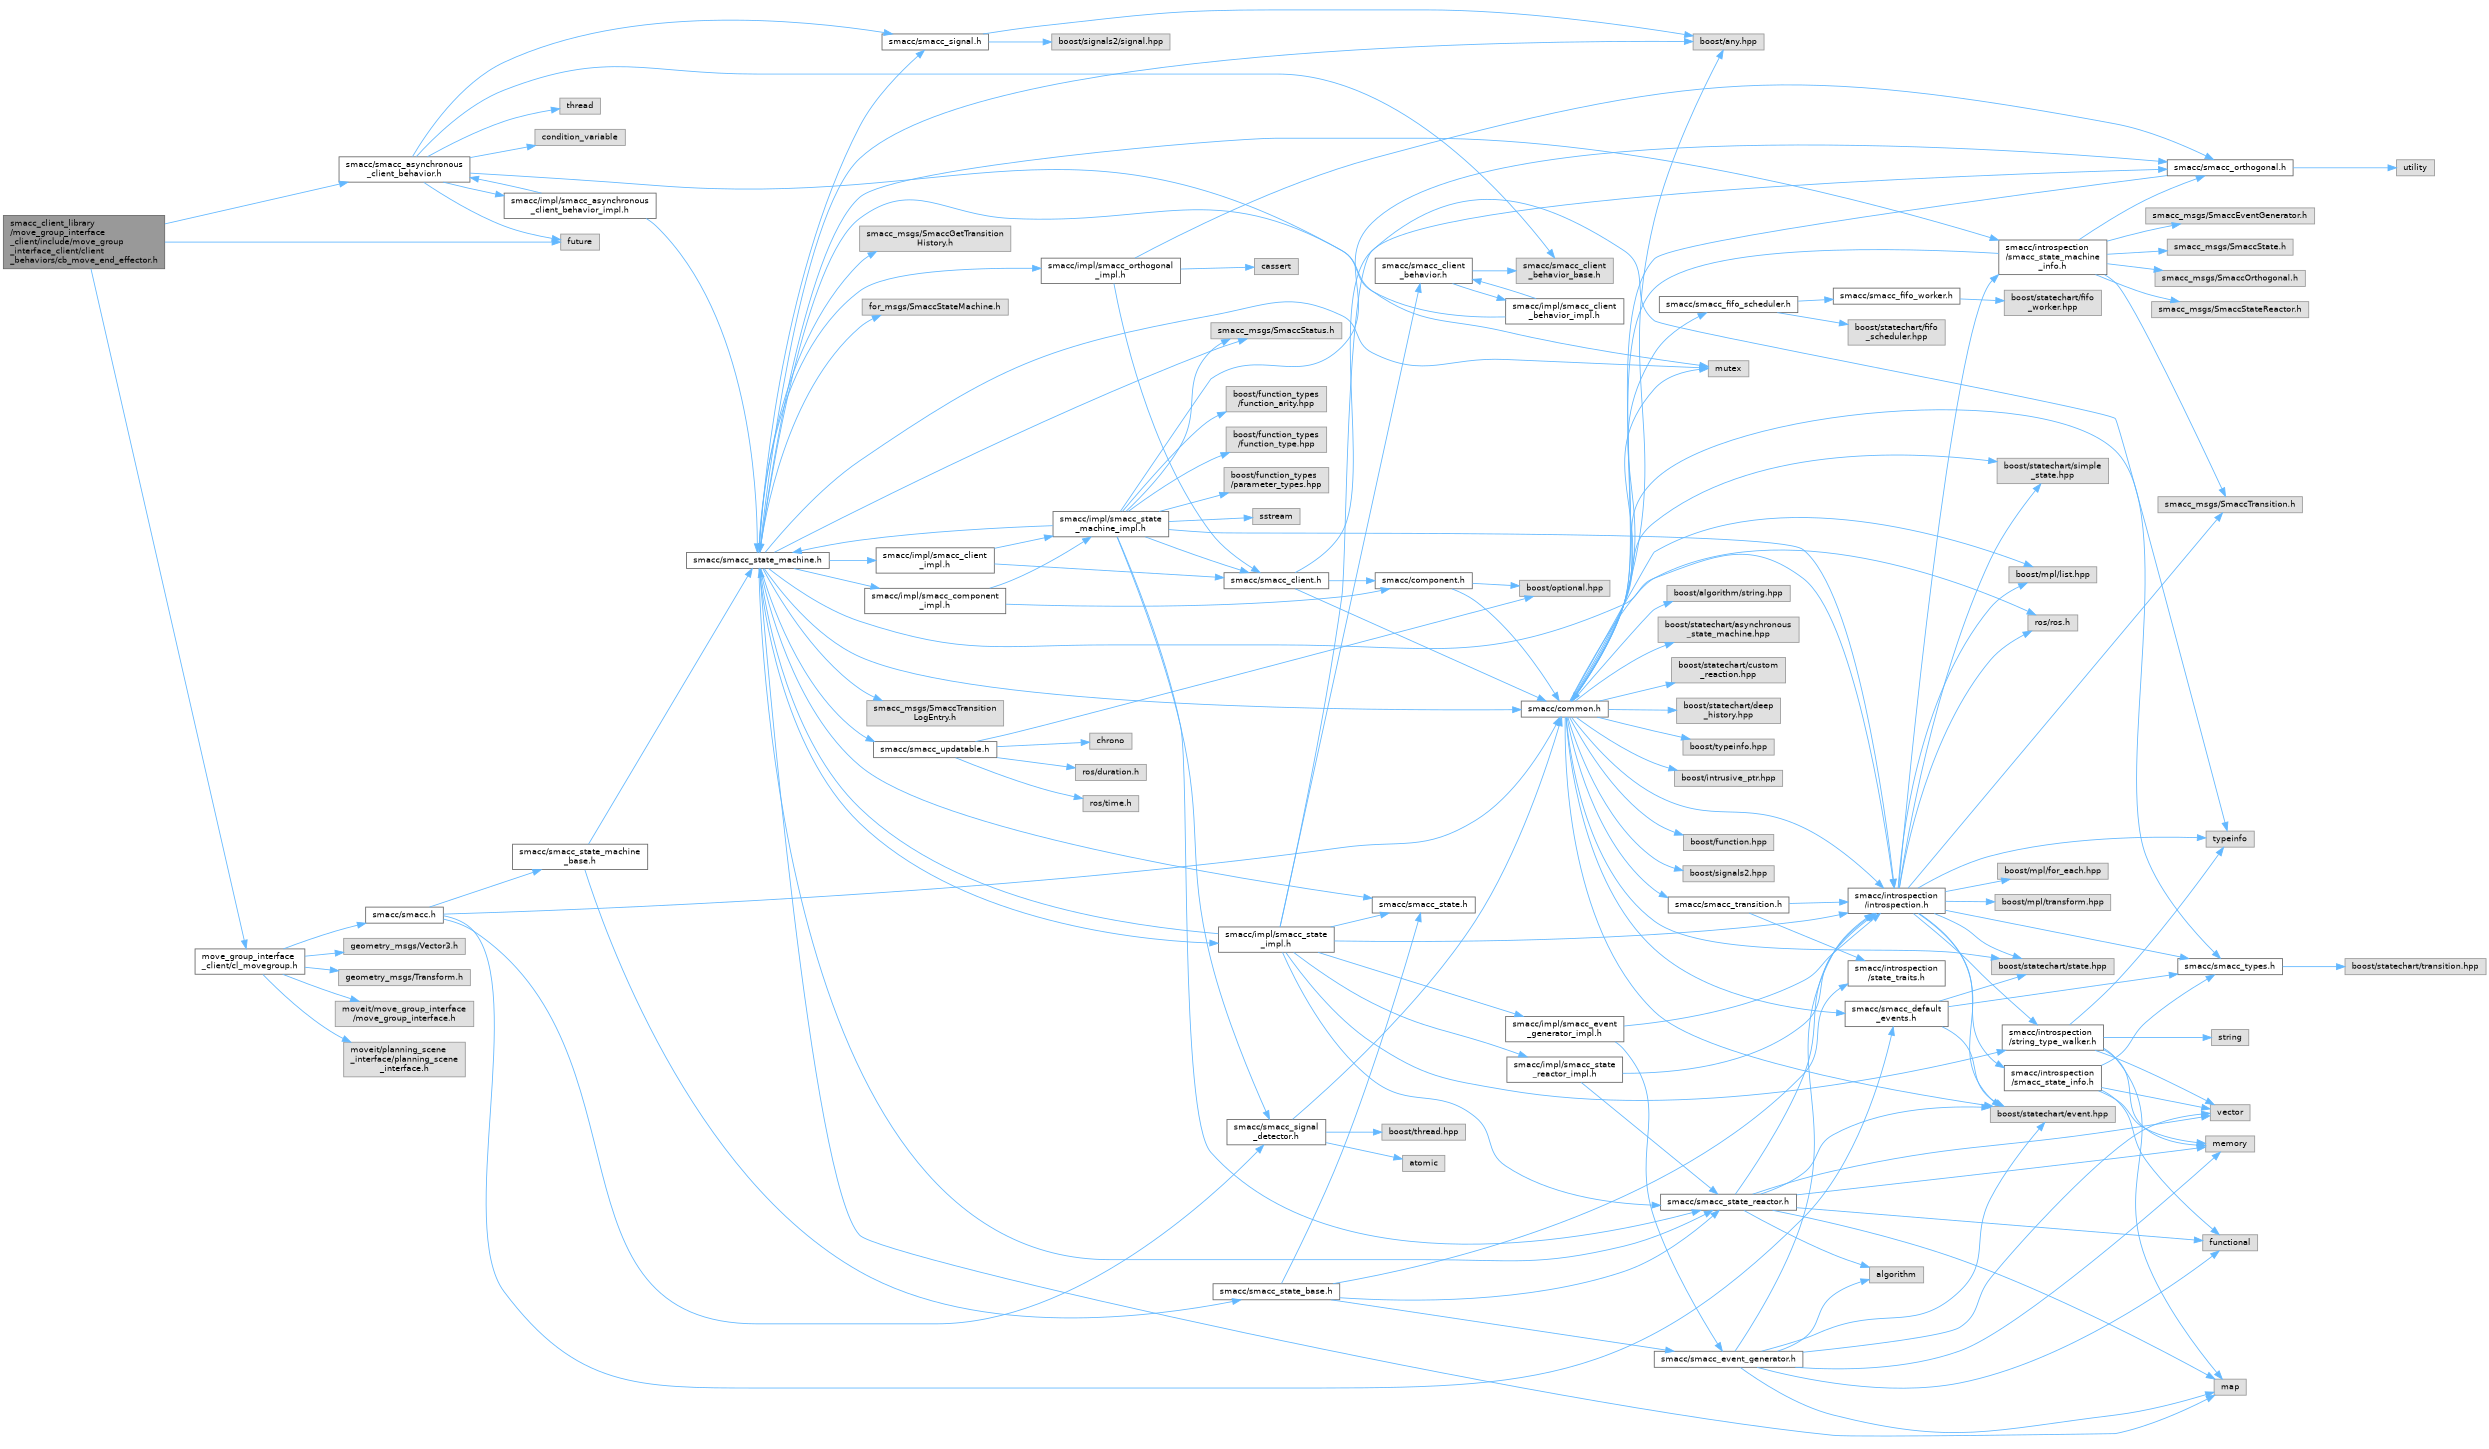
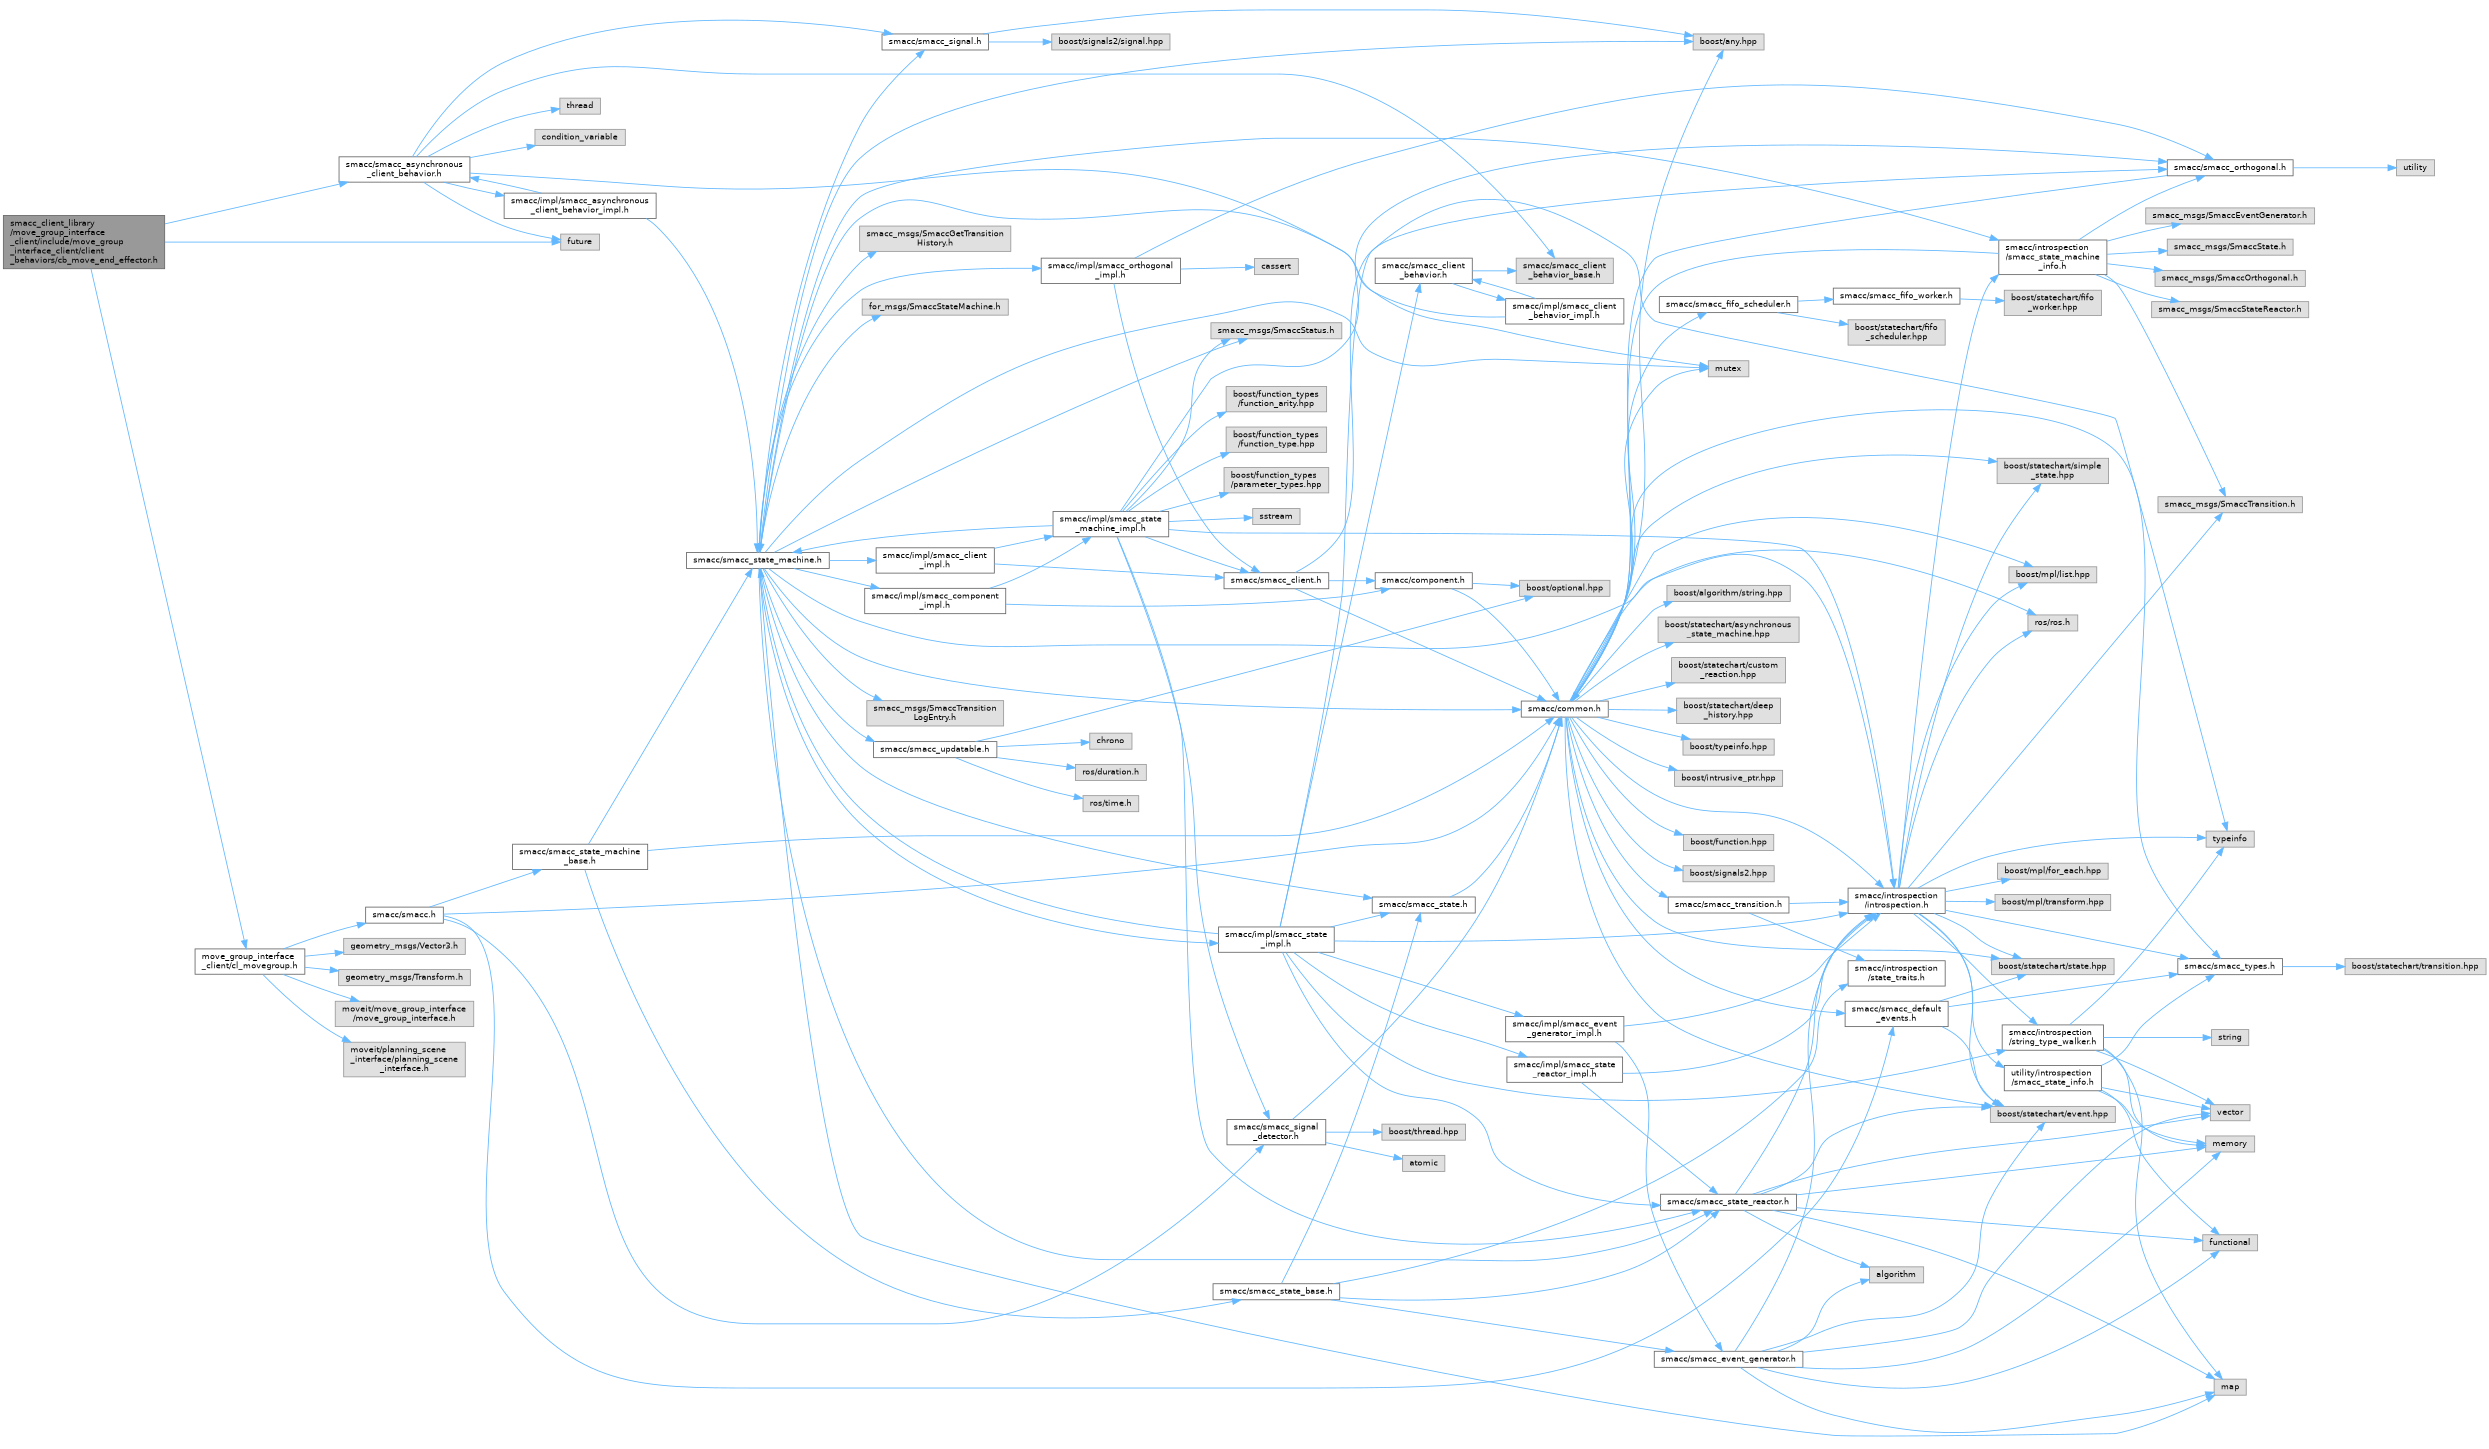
  digraph {
    rankdir=LR
    node [color=grey60 fillcolor="#E0E0E0" fontname=Helvetica fontsize=10 shape=box style=filled]
    edge [color=steelblue1 fontname=Helvetica fontsize=10 labelfontname=Helvetica labelfontsize=10 style=solid]
    n1 [color=gray40 fillcolor=grey60 fontcolor=black height=0.2 label="smacc_client_library\l/move_group_interface\l_client/include/move_group\l_interface_client/client\l_behaviors/cb_move_end_effector.h" width=0.4]
    n2 [color=grey40 fillcolor=white height=0.2 label="move_group_interface\l_client/cl_movegroup.h" width=0.4]
    n3 [color=grey40 fillcolor=white height=0.2 label="smacc/smacc_asynchronous\l_client_behavior.h" width=0.4]
    n4 [height=0.2 label=future width=0.4]
    n5 [color=grey40 fillcolor=white height=0.2 label="smacc/smacc.h" width=0.4]
    n6 [height=0.2 label="moveit/move_group_interface\l/move_group_interface.h" width=0.4]
    n7 [height=0.2 label="moveit/planning_scene\l_interface/planning_scene\l_interface.h" width=0.4]
    n8 [height=0.2 label="geometry_msgs/Vector3.h" width=0.4]
    n9 [height=0.2 label="geometry_msgs/Transform.h" width=0.4]
    n10 [height=0.2 label=mutex width=0.4]
    n11 [color=grey40 fillcolor=white height=0.2 label="smacc/smacc_signal.h" width=0.4]
    n12 [height=0.2 label="smacc/smacc_client\l_behavior_base.h" width=0.4]
    n13 [height=0.2 label=thread width=0.4]
    n14 [height=0.2 label=condition_variable width=0.4]
    n15 [color=grey40 fillcolor=white height=0.2 label="smacc/impl/smacc_asynchronous\l_client_behavior_impl.h" width=0.4]
    n16 [color=grey40 fillcolor=white height=0.2 label="smacc/common.h" width=0.4]
    n17 [color=grey40 fillcolor=white height=0.2 label="smacc/smacc_default\l_events.h" width=0.4]
    n18 [color=grey40 fillcolor=white height=0.2 label="smacc/smacc_state_machine\l_base.h" width=0.4]
    n19 [color=grey40 fillcolor=white height=0.2 label="smacc/smacc_signal\l_detector.h" width=0.4]
    n20 [height=0.2 label="boost/statechart/state.hpp" width=0.4]
    n21 [height=0.2 label="boost/statechart/simple\l_state.hpp" width=0.4]
    n22 [height=0.2 label="boost/statechart/event.hpp" width=0.4]
    n23 [height=0.2 label="boost/statechart/asynchronous\l_state_machine.hpp" width=0.4]
    n24 [height=0.2 label="boost/statechart/custom\l_reaction.hpp" width=0.4]
    n25 [height=0.2 label="boost/statechart/deep\l_history.hpp" width=0.4]
    n26 [height=0.2 label="boost/typeinfo.hpp" width=0.4]
    n27 [height=0.2 label="boost/intrusive_ptr.hpp" width=0.4]
    n28 [height=0.2 label="boost/function.hpp" width=0.4]
    n29 [height=0.2 label="boost/signals2.hpp" width=0.4]
    n30 [height=0.2 label="boost/mpl/list.hpp" width=0.4]
    n31 [height=0.2 label="boost/any.hpp" width=0.4]
    n32 [height=0.2 label="boost/algorithm/string.hpp" width=0.4]
    n33 [height=0.2 label="ros/ros.h" width=0.4]
    n34 [color=grey40 fillcolor=white height=0.2 label="smacc/smacc_fifo_scheduler.h" width=0.4]
    n35 [color=grey40 fillcolor=white height=0.2 label="smacc/smacc_types.h" width=0.4]
    n36 [color=grey40 fillcolor=white height=0.2 label="smacc/introspection\l/introspection.h" width=0.4]
    n37 [color=grey40 fillcolor=white height=0.2 label="smacc/smacc_transition.h" width=0.4]
    n38 [color=grey40 fillcolor=white height=0.2 label="smacc/smacc_state_base.h" width=0.4]
    n39 [color=grey40 fillcolor=white height=0.2 label="smacc/smacc_state_machine.h" width=0.4]
    n40 [height=0.2 label="boost/thread.hpp" width=0.4]
    n41 [height=0.2 label=atomic width=0.4]
    n42 [height=0.2 label="boost/statechart/fifo\l_scheduler.hpp" width=0.4]
    n43 [color=grey40 fillcolor=white height=0.2 label="smacc/smacc_fifo_worker.h" width=0.4]
    n44 [height=0.2 label="boost/statechart/transition.hpp" width=0.4]
    n45 [height=0.2 label=typeinfo width=0.4]
    n46 [height=0.2 label="boost/mpl/for_each.hpp" width=0.4]
    n47 [height=0.2 label="boost/mpl/transform.hpp" width=0.4]
    n48 [color=grey40 fillcolor=white height=0.2 label="smacc/introspection\l/string_type_walker.h" width=0.4]
-   n49 [color=grey40 fillcolor=white height=0.2 label="smacc/introspection\l/smacc_state_info.h" width=0.4]
+   n49 [color=grey40 fillcolor=white height=0.2 label="utility/introspection\l/smacc_state_info.h" width=0.4]
    n50 [height=0.2 label="smacc_msgs/SmaccTransition.h" width=0.4]
    n51 [color=grey40 fillcolor=white height=0.2 label="smacc/introspection\l/smacc_state_machine\l_info.h" width=0.4]
    n52 [color=grey40 fillcolor=white height=0.2 label="smacc/introspection\l/state_traits.h" width=0.4]
    n53 [height=0.2 label="boost/statechart/fifo\l_worker.hpp" width=0.4]
    n54 [height=0.2 label=string width=0.4]
    n55 [height=0.2 label=memory width=0.4]
    n56 [height=0.2 label=vector width=0.4]
    n57 [height=0.2 label=map width=0.4]
    n58 [height=0.2 label=functional width=0.4]
    n59 [color=grey40 fillcolor=white height=0.2 label="smacc/smacc_orthogonal.h" width=0.4]
    n60 [height=0.2 label="smacc_msgs/SmaccState.h" width=0.4]
    n61 [height=0.2 label="smacc_msgs/SmaccOrthogonal.h" width=0.4]
    n62 [height=0.2 label="smacc_msgs/SmaccStateReactor.h" width=0.4]
    n63 [height=0.2 label="smacc_msgs/SmaccEventGenerator.h" width=0.4]
    n64 [height=0.2 label=utility width=0.4]
    n65 [color=grey40 fillcolor=white height=0.2 label="smacc/smacc_state.h" width=0.4]
    n66 [color=grey40 fillcolor=white height=0.2 label="smacc/smacc_state_reactor.h" width=0.4]
    n67 [color=grey40 fillcolor=white height=0.2 label="smacc/smacc_event_generator.h" width=0.4]
    n68 [color=grey40 fillcolor=white height=0.2 label="smacc/smacc_updatable.h" width=0.4]
    n69 [height=0.2 label="for_msgs/SmaccStateMachine.h" width=0.4]
    n70 [height=0.2 label="smacc_msgs/SmaccTransition\lLogEntry.h" width=0.4]
    n71 [height=0.2 label="smacc_msgs/SmaccStatus.h" width=0.4]
    n72 [height=0.2 label="smacc_msgs/SmaccGetTransition\lHistory.h" width=0.4]
    n73 [color=grey40 fillcolor=white height=0.2 label="smacc/impl/smacc_state\l_impl.h" width=0.4]
    n74 [color=grey40 fillcolor=white height=0.2 label="smacc/impl/smacc_client\l_impl.h" width=0.4]
    n75 [color=grey40 fillcolor=white height=0.2 label="smacc/impl/smacc_component\l_impl.h" width=0.4]
    n76 [color=grey40 fillcolor=white height=0.2 label="smacc/impl/smacc_orthogonal\l_impl.h" width=0.4]
    n77 [height=0.2 label=algorithm width=0.4]
    n78 [height=0.2 label=chrono width=0.4]
    n79 [height=0.2 label="boost/optional.hpp" width=0.4]
    n80 [height=0.2 label="ros/duration.h" width=0.4]
    n81 [height=0.2 label="ros/time.h" width=0.4]
    n82 [height=0.2 label="boost/signals2/signal.hpp" width=0.4]
    n83 [color=grey40 fillcolor=white height=0.2 label="smacc/smacc_client\l_behavior.h" width=0.4]
    n84 [color=grey40 fillcolor=white height=0.2 label="smacc/impl/smacc_state\l_reactor_impl.h" width=0.4]
    n85 [color=grey40 fillcolor=white height=0.2 label="smacc/impl/smacc_event\l_generator_impl.h" width=0.4]
    n86 [color=grey40 fillcolor=white height=0.2 label="smacc/smacc_client.h" width=0.4]
    n87 [color=grey40 fillcolor=white height=0.2 label="smacc/impl/smacc_state\l_machine_impl.h" width=0.4]
    n88 [color=grey40 fillcolor=white height=0.2 label="smacc/component.h" width=0.4]
    n89 [height=0.2 label=cassert width=0.4]
    n90 [color=grey40 fillcolor=white height=0.2 label="smacc/impl/smacc_client\l_behavior_impl.h" width=0.4]
    n91 [height=0.2 label=sstream width=0.4]
    n92 [height=0.2 label="boost/function_types\l/function_arity.hpp" width=0.4]
    n93 [height=0.2 label="boost/function_types\l/function_type.hpp" width=0.4]
    n94 [height=0.2 label="boost/function_types\l/parameter_types.hpp" width=0.4]
    n1 -> n2
    n1 -> n3
    n1 -> n4
    n2 -> n5
    n2 -> n6
    n2 -> n7
    n2 -> n8
    n2 -> n9
    n3 -> n4
    n3 -> n10
    n3 -> n11
    n3 -> n12
    n3 -> n13
    n3 -> n14
    n3 -> n15
    n5 -> n16
    n5 -> n17
    n5 -> n18
    n5 -> n19
    n11 -> n31
    n11 -> n82
    n15 -> n3
    n15 -> n39
    n16 -> n10
    n16 -> n17
    n16 -> n20
    n16 -> n21
    n16 -> n22
    n16 -> n23
    n16 -> n24
    n16 -> n25
    n16 -> n26
    n16 -> n27
    n16 -> n28
    n16 -> n29
    n16 -> n30
    n16 -> n31
    n16 -> n32
    n16 -> n33
    n16 -> n34
    n16 -> n35
    n16 -> n36
    n16 -> n37
    n17 -> n20
    n17 -> n22
    n17 -> n35
+   n18 -> n16
    n18 -> n38
    n18 -> n39
    n19 -> n16
    n19 -> n40
    n19 -> n41
    n34 -> n42
    n34 -> n43
    n35 -> n44
    n36 -> n20
    n36 -> n21
    n36 -> n22
    n36 -> n30
    n36 -> n33
    n36 -> n35
    n36 -> n45
    n36 -> n46
    n36 -> n47
    n36 -> n48
    n36 -> n49
    n36 -> n50
    n36 -> n51
    n37 -> n36
    n37 -> n52
    n38 -> n52
    n38 -> n65
    n38 -> n66
    n38 -> n67
    n39 -> n10
    n39 -> n11
    n39 -> n16
    n39 -> n31
    n39 -> n36
    n39 -> n51
    n39 -> n57
    n39 -> n65
    n39 -> n66
    n39 -> n68
    n39 -> n69
    n39 -> n70
    n39 -> n71
    n39 -> n72
    n39 -> n73
    n39 -> n74
    n39 -> n75
    n39 -> n76
    n43 -> n53
    n48 -> n45
    n48 -> n54
    n48 -> n55
    n48 -> n56
    n48 -> n57
    n49 -> n35
    n49 -> n55
    n49 -> n56
    n49 -> n58
    n51 -> n16
    n51 -> n50
    n51 -> n59
    n51 -> n60
    n51 -> n61
    n51 -> n62
    n51 -> n63
    n59 -> n16
    n59 -> n64
+   n65 -> n16
    n66 -> n22
    n66 -> n36
    n66 -> n55
    n66 -> n56
    n66 -> n57
    n66 -> n58
    n66 -> n77
    n67 -> n22
    n67 -> n36
    n67 -> n55
    n67 -> n56
    n67 -> n57
    n67 -> n58
    n67 -> n77
    n68 -> n78
    n68 -> n79
    n68 -> n80
    n68 -> n81
    n73 -> n36
    n73 -> n39
    n73 -> n48
    n73 -> n59
    n73 -> n65
    n73 -> n66
    n73 -> n83
    n73 -> n84
    n73 -> n85
    n74 -> n86
    n74 -> n87
    n75 -> n87
    n75 -> n88
    n76 -> n59
    n76 -> n86
    n76 -> n89
    n83 -> n12
    n83 -> n90
    n84 -> n36
    n84 -> n66
    n85 -> n36
    n85 -> n67
    n86 -> n16
    n86 -> n45
    n86 -> n88
    n87 -> n19
    n87 -> n36
    n87 -> n39
    n87 -> n59
    n87 -> n66
    n87 -> n71
    n87 -> n86
    n87 -> n91
    n87 -> n92
    n87 -> n93
    n87 -> n94
    n88 -> n16
    n88 -> n79
    n90 -> n39
    n90 -> n83
  }
